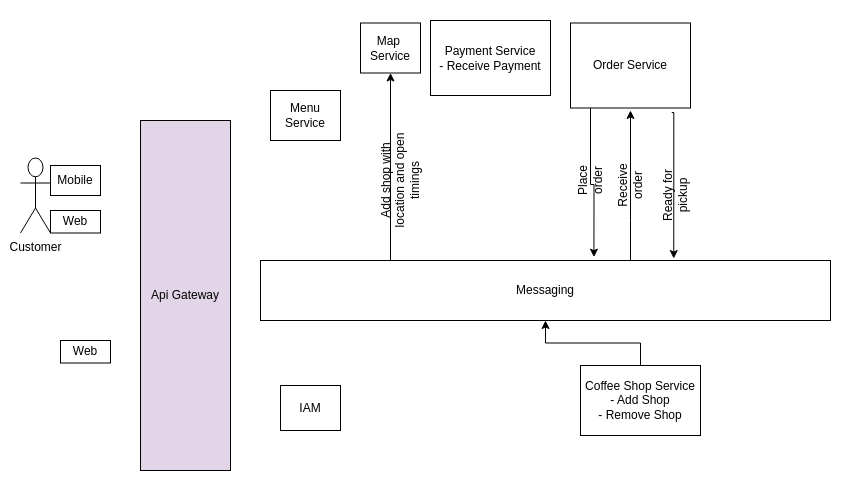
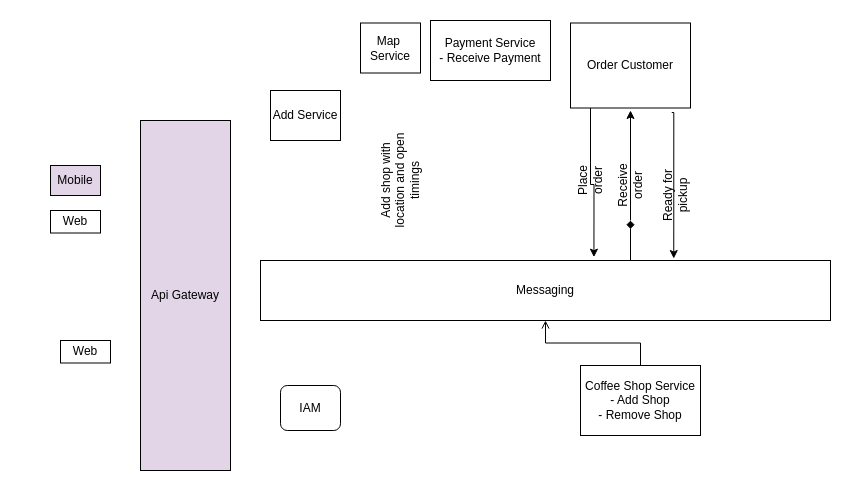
  <mxCell id="0" />
  <mxCell id="1" parent="0" />
- <mxCell id="2" value="Mobile" style="rounded=0;whiteSpace=wrap;html=1;" vertex="1" parent="1"><mxGeometry x="50" y="165" width="50" height="30" as="geometry" /></mxCell>
+ <mxCell id="2" value="Mobile" style="rounded=0;whiteSpace=wrap;html=1;fillColor=#e1d5e7;" vertex="1" parent="1"><mxGeometry x="50" y="165" width="50" height="30" as="geometry" /></mxCell>
  <mxCell id="3" value="Web" style="rounded=0;whiteSpace=wrap;html=1;" vertex="1" parent="1"><mxGeometry x="50" y="210" width="50" height="22.5" as="geometry" /></mxCell>
  <mxCell id="4" value="Api Gateway" style="rounded=0;whiteSpace=wrap;html=1;fillColor=#e1d5e7;" vertex="1" parent="1"><mxGeometry x="140" y="120" width="90" height="350" as="geometry" /></mxCell>
- <mxCell id="5" value="Menu Service" style="rounded=0;whiteSpace=wrap;html=1;" vertex="1" parent="1"><mxGeometry x="270" y="90" width="70" height="50" as="geometry" /></mxCell>
- <mxCell id="6" value="Payment Service&lt;br&gt;- Receive Payment" style="rounded=0;whiteSpace=wrap;html=1;" vertex="1" parent="1"><mxGeometry x="430" y="20" width="120" height="75" as="geometry" /></mxCell>
- <mxCell id="7" value="" style="edgeStyle=orthogonalEdgeStyle;rounded=0;orthogonalLoop=1;jettySize=auto;html=1;" edge="1" parent="1" source="8" target="17"><mxGeometry relative="1" as="geometry" /></mxCell>
+ <mxCell id="5" value="Add Service" style="rounded=0;whiteSpace=wrap;html=1;" vertex="1" parent="1"><mxGeometry x="270" y="90" width="70" height="50" as="geometry" /></mxCell>
+ <mxCell id="6" value="Payment Service&lt;br&gt;- Receive Payment" style="rounded=0;whiteSpace=wrap;html=1;" vertex="1" parent="1"><mxGeometry x="430" y="20" width="120" height="60" as="geometry" /></mxCell>
+ <mxCell id="7" value="" style="edgeStyle=orthogonalEdgeStyle;rounded=0;orthogonalLoop=1;jettySize=auto;html=1;endArrow=open;" edge="1" parent="1" source="8" target="17"><mxGeometry relative="1" as="geometry" /></mxCell>
  <mxCell id="8" value="Coffee Shop Service&lt;br&gt;- Add Shop&lt;br&gt;- Remove Shop" style="rounded=0;whiteSpace=wrap;html=1;" vertex="1" parent="1"><mxGeometry x="580" y="365" width="120" height="70" as="geometry" /></mxCell>
  <mxCell id="9" value="Map&amp;nbsp;&lt;br&gt;Service" style="rounded=0;whiteSpace=wrap;html=1;" vertex="1" parent="1"><mxGeometry x="360" y="22.5" width="60" height="50" as="geometry" /></mxCell>
  <mxCell id="10" style="edgeStyle=orthogonalEdgeStyle;rounded=0;orthogonalLoop=1;jettySize=auto;html=1;entryX=0.725;entryY=-0.033;entryDx=0;entryDy=0;entryPerimeter=0;startArrow=none;exitX=0.844;exitY=1.053;exitDx=0;exitDy=0;exitPerimeter=0;" edge="1" parent="1" source="12" target="17"><mxGeometry relative="1" as="geometry"><Array as="points"><mxPoint x="673" y="112" /></Array></mxGeometry></mxCell>
  <mxCell id="11" style="edgeStyle=orthogonalEdgeStyle;rounded=0;orthogonalLoop=1;jettySize=auto;html=1;entryX=0.585;entryY=-0.056;entryDx=0;entryDy=0;entryPerimeter=0;" edge="1" parent="1" source="12" target="17"><mxGeometry relative="1" as="geometry"><Array as="points"><mxPoint x="590" y="184" /><mxPoint x="594" y="184" /></Array></mxGeometry></mxCell>
- <mxCell id="12" value="Order Service&lt;br&gt;" style="rounded=0;whiteSpace=wrap;html=1;" vertex="1" parent="1"><mxGeometry x="570" y="22.5" width="120" height="85" as="geometry" /></mxCell>
- <mxCell id="13" value="Customer" style="shape=umlActor;verticalLabelPosition=bottom;verticalAlign=top;html=1;outlineConnect=0;" vertex="1" parent="1"><mxGeometry x="20" y="157.5" width="30" height="75" as="geometry" /></mxCell>
+ <mxCell id="12" value="Order Customer&lt;br&gt;" style="rounded=0;whiteSpace=wrap;html=1;" vertex="1" parent="1"><mxGeometry x="570" y="22.5" width="120" height="85" as="geometry" /></mxCell>
  <mxCell id="14" value="Web" style="rounded=0;whiteSpace=wrap;html=1;" vertex="1" parent="1"><mxGeometry x="60" y="340" width="50" height="22.5" as="geometry" /></mxCell>
  <mxCell id="15" style="edgeStyle=orthogonalEdgeStyle;rounded=0;orthogonalLoop=1;jettySize=auto;html=1;startArrow=none;" edge="1" parent="1" source="21"><mxGeometry relative="1" as="geometry"><mxPoint x="630" y="110" as="targetPoint" /><Array as="points"><mxPoint x="630" y="220" /></Array></mxGeometry></mxCell>
- <mxCell id="16" style="edgeStyle=orthogonalEdgeStyle;rounded=0;orthogonalLoop=1;jettySize=auto;html=1;entryX=0.5;entryY=1;entryDx=0;entryDy=0;" edge="1" parent="1" source="17" target="9"><mxGeometry relative="1" as="geometry"><Array as="points"><mxPoint x="390" y="210" /><mxPoint x="390" y="210" /></Array></mxGeometry></mxCell>
  <mxCell id="17" value="Messaging" style="rounded=0;whiteSpace=wrap;html=1;" vertex="1" parent="1"><mxGeometry x="260" y="260" width="570" height="60" as="geometry" /></mxCell>
  <mxCell id="18" value="Add shop with location and open timings" style="text;html=1;strokeColor=none;fillColor=none;align=center;verticalAlign=middle;whiteSpace=wrap;rounded=0;rotation=-90;" vertex="1" parent="1"><mxGeometry x="350" y="160" width="100" height="40" as="geometry" /></mxCell>
- <mxCell id="19" value="IAM" style="rounded=0;whiteSpace=wrap;html=1;" vertex="1" parent="1"><mxGeometry x="280" y="385" width="60" height="45" as="geometry" /></mxCell>
+ <mxCell id="19" value="IAM" style="whiteSpace=wrap;html=1;rounded=1;" vertex="1" parent="1"><mxGeometry x="280" y="385" width="60" height="45" as="geometry" /></mxCell>
  <mxCell id="20" value="Place order" style="text;html=1;strokeColor=none;fillColor=none;align=center;verticalAlign=middle;whiteSpace=wrap;rounded=0;rotation=-90;" vertex="1" parent="1"><mxGeometry x="570" y="165" width="40" height="30" as="geometry" /></mxCell>
  <mxCell id="21" value="Receive order" style="text;html=1;strokeColor=none;fillColor=none;align=center;verticalAlign=middle;whiteSpace=wrap;rounded=0;rotation=-90;" vertex="1" parent="1"><mxGeometry x="595" y="165" width="70" height="40" as="geometry" /></mxCell>
- <mxCell id="22" value="" style="edgeStyle=orthogonalEdgeStyle;rounded=0;orthogonalLoop=1;jettySize=auto;html=1;endArrow=none;" edge="1" parent="1" source="17" target="21"><mxGeometry relative="1" as="geometry"><mxPoint x="630" y="110" as="targetPoint" /><mxPoint x="630" y="260" as="sourcePoint" /><Array as="points"><mxPoint x="630" y="220" /></Array></mxGeometry></mxCell>
+ <mxCell id="22" value="" style="edgeStyle=orthogonalEdgeStyle;rounded=0;orthogonalLoop=1;jettySize=auto;html=1;endArrow=diamond;" edge="1" parent="1" source="17" target="21"><mxGeometry relative="1" as="geometry"><mxPoint x="630" y="110" as="targetPoint" /><mxPoint x="630" y="260" as="sourcePoint" /><Array as="points"><mxPoint x="630" y="220" /></Array></mxGeometry></mxCell>
  <mxCell id="23" value="Ready for pickup" style="text;html=1;strokeColor=none;fillColor=none;align=center;verticalAlign=middle;whiteSpace=wrap;rounded=0;rotation=-90;" vertex="1" parent="1"><mxGeometry x="640" y="175" width="70" height="40" as="geometry" /></mxCell>
